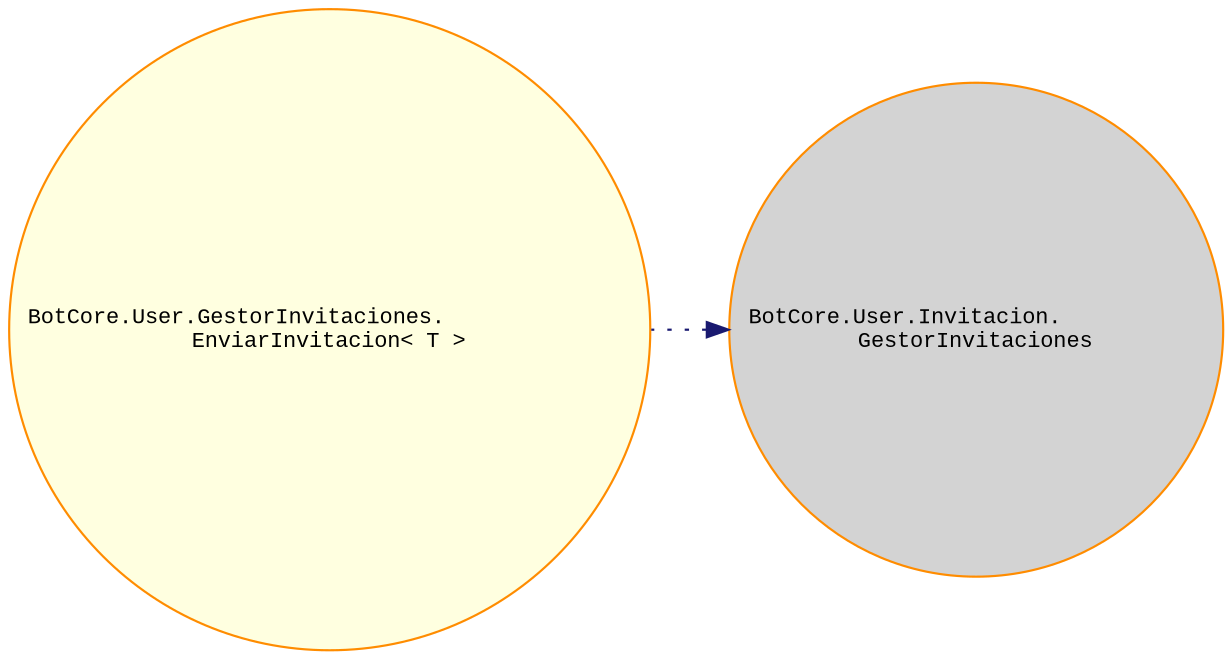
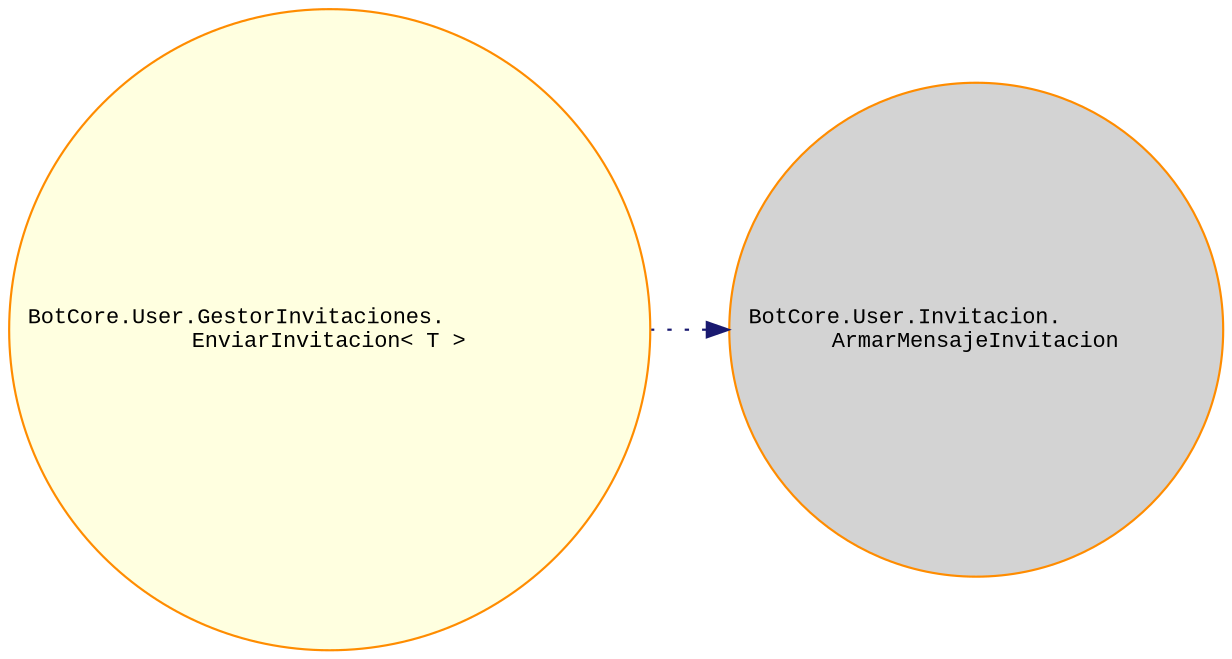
  digraph {
    rankdir=RL
    fontname="Liberation Mono"
    node [color=darkorange fontname="Liberation Mono" fontsize=10 shape=circle style=filled]
-   n1 [fillcolor=lightgrey fontcolor=black height=0.2 label="BotCore.User.Invitacion.\lGestorInvitaciones" width=0.4]
+   n1 [fillcolor=lightgrey fontcolor=black height=0.2 label="BotCore.User.Invitacion.\lArmarMensajeInvitacion" width=0.4]
    n2 [fillcolor=lightyellow height=0.2 label="BotCore.User.GestorInvitaciones.\lEnviarInvitacion\< T \>" width=0.4]
    n1 -> n2 [color=midnightblue dir=back fontname="Liberation Mono" fontsize=10 labelfontname=Helvetica labelfontsize=10 style=dotted]
  }
